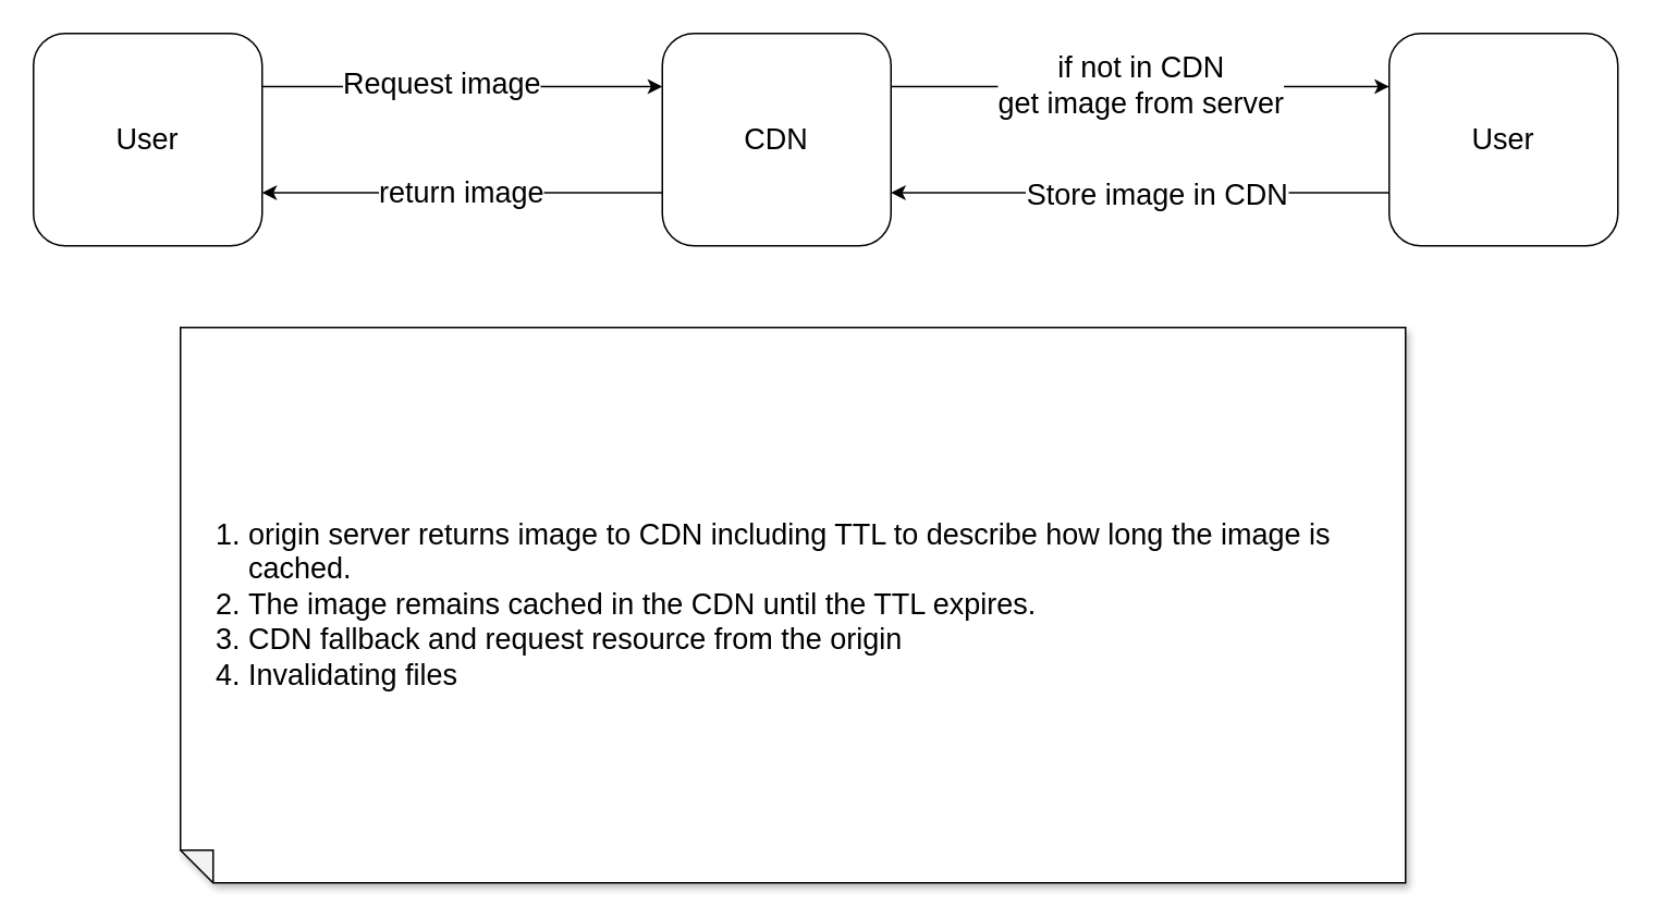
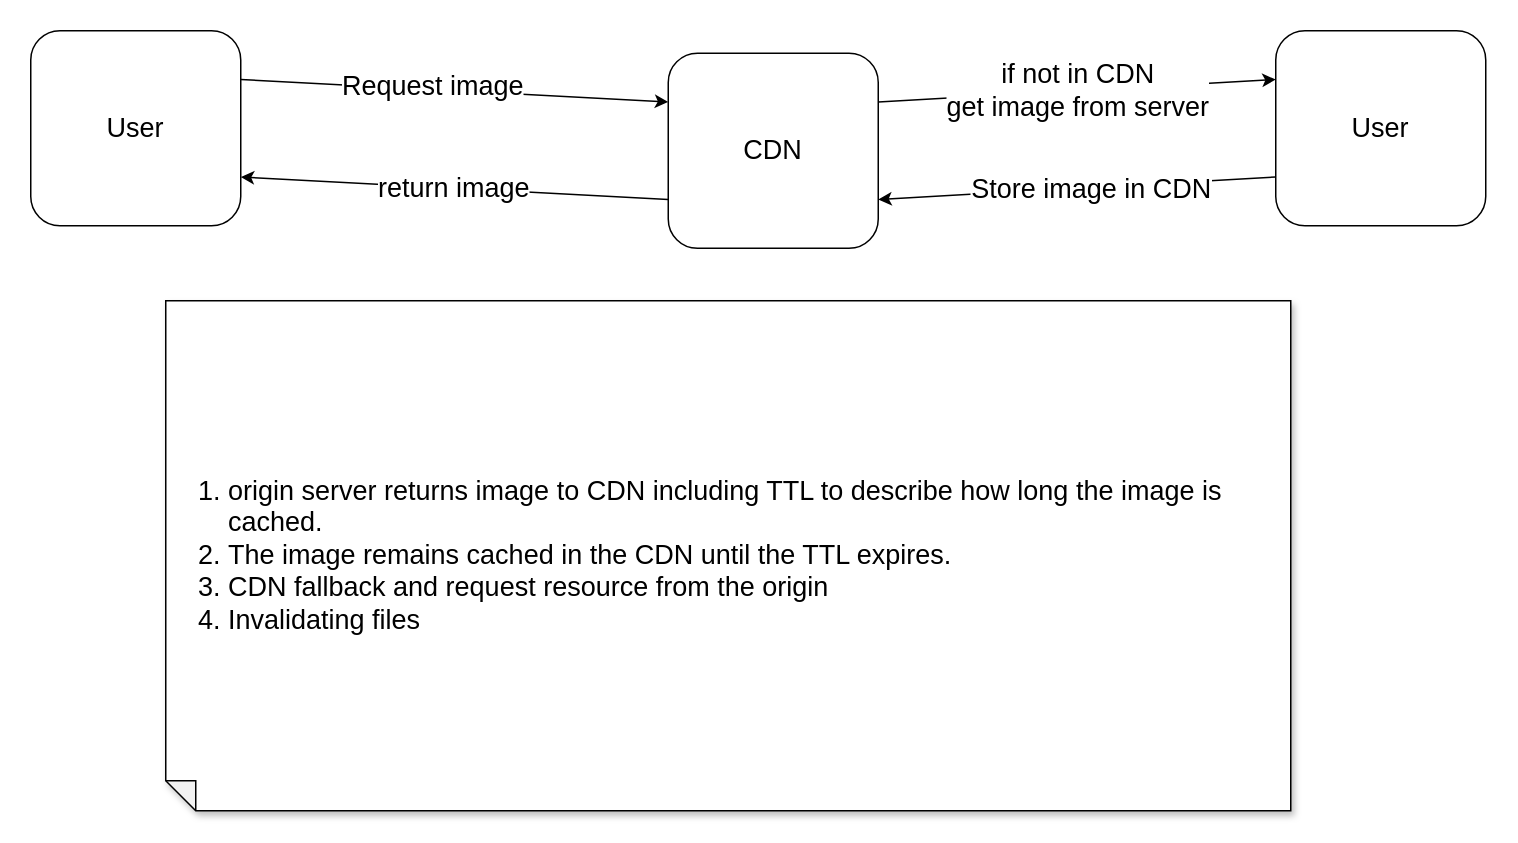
  <mxCell id="0" />
  <mxCell id="1" parent="0" />
  <mxCell id="2" value="&lt;font style=&quot;font-size: 18px;&quot;&gt;Request image&lt;/font&gt;" style="edgeStyle=none;html=1;exitX=1;exitY=0.25;exitDx=0;exitDy=0;entryX=0;entryY=0.25;entryDx=0;entryDy=0;" edge="1" parent="1" source="3" target="6"><mxGeometry x="-0.102" y="3" relative="1" as="geometry"><mxPoint y="1" as="offset" /></mxGeometry></mxCell>
  <mxCell id="3" value="&lt;font style=&quot;font-size: 18px;&quot;&gt;User&lt;/font&gt;" style="rounded=1;whiteSpace=wrap;html=1;strokeWidth=1;" parent="1" vertex="1"><mxGeometry x="20" y="20" width="140" height="130" as="geometry" /></mxCell>
  <mxCell id="4" value="&lt;font style=&quot;font-size: 18px;&quot;&gt;return image&lt;/font&gt;" style="edgeStyle=none;html=1;exitX=0;exitY=0.75;exitDx=0;exitDy=0;entryX=1;entryY=0.75;entryDx=0;entryDy=0;" edge="1" parent="1" source="6" target="3"><mxGeometry relative="1" as="geometry" /></mxCell>
  <mxCell id="5" value="if not in CDN &lt;br&gt;get image from server" style="edgeStyle=none;html=1;exitX=1;exitY=0.25;exitDx=0;exitDy=0;entryX=0;entryY=0.25;entryDx=0;entryDy=0;fontSize=18;" edge="1" parent="1" source="6" target="9"><mxGeometry relative="1" as="geometry" /></mxCell>
- <mxCell id="6" value="&lt;font style=&quot;font-size: 18px;&quot;&gt;CDN&lt;/font&gt;" style="rounded=1;whiteSpace=wrap;html=1;strokeWidth=1;" vertex="1" parent="1"><mxGeometry x="405" y="20" width="140" height="130" as="geometry" /></mxCell>
+ <mxCell id="6" value="&lt;font style=&quot;font-size: 18px;&quot;&gt;CDN&lt;/font&gt;" style="rounded=1;whiteSpace=wrap;html=1;strokeWidth=1;" vertex="1" parent="1"><mxGeometry x="445" y="35" width="140" height="130" as="geometry" /></mxCell>
  <mxCell id="7" style="edgeStyle=none;html=1;exitX=0;exitY=0.75;exitDx=0;exitDy=0;entryX=1;entryY=0.75;entryDx=0;entryDy=0;fontSize=18;" edge="1" parent="1" source="9" target="6"><mxGeometry relative="1" as="geometry" /></mxCell>
  <mxCell id="8" value="Store image in CDN" style="edgeLabel;html=1;align=center;verticalAlign=middle;resizable=0;points=[];fontSize=18;" vertex="1" connectable="0" parent="7"><mxGeometry x="-0.062" y="1" relative="1" as="geometry"><mxPoint as="offset" /></mxGeometry></mxCell>
  <mxCell id="9" value="&lt;font style=&quot;font-size: 18px;&quot;&gt;User&lt;/font&gt;" style="rounded=1;whiteSpace=wrap;html=1;strokeWidth=1;" vertex="1" parent="1"><mxGeometry x="850" y="20" width="140" height="130" as="geometry" /></mxCell>
  <mxCell id="10" value="&lt;ol&gt;&lt;li&gt;origin server returns image to CDN including TTL to describe how long the image is cached.&lt;/li&gt;&lt;li&gt;The image remains cached in the CDN until the TTL expires.&lt;/li&gt;&lt;li&gt;CDN fallback and request resource from the origin&lt;/li&gt;&lt;li&gt;Invalidating files&amp;nbsp;&lt;/li&gt;&lt;/ol&gt;" style="shape=note;whiteSpace=wrap;html=1;backgroundOutline=1;darkOpacity=0.05;fillStyle=solid;direction=west;gradientDirection=north;shadow=1;size=20;pointerEvents=1;fontSize=18;align=left;" vertex="1" parent="1"><mxGeometry x="110" y="200" width="750" height="340" as="geometry" /></mxCell>
